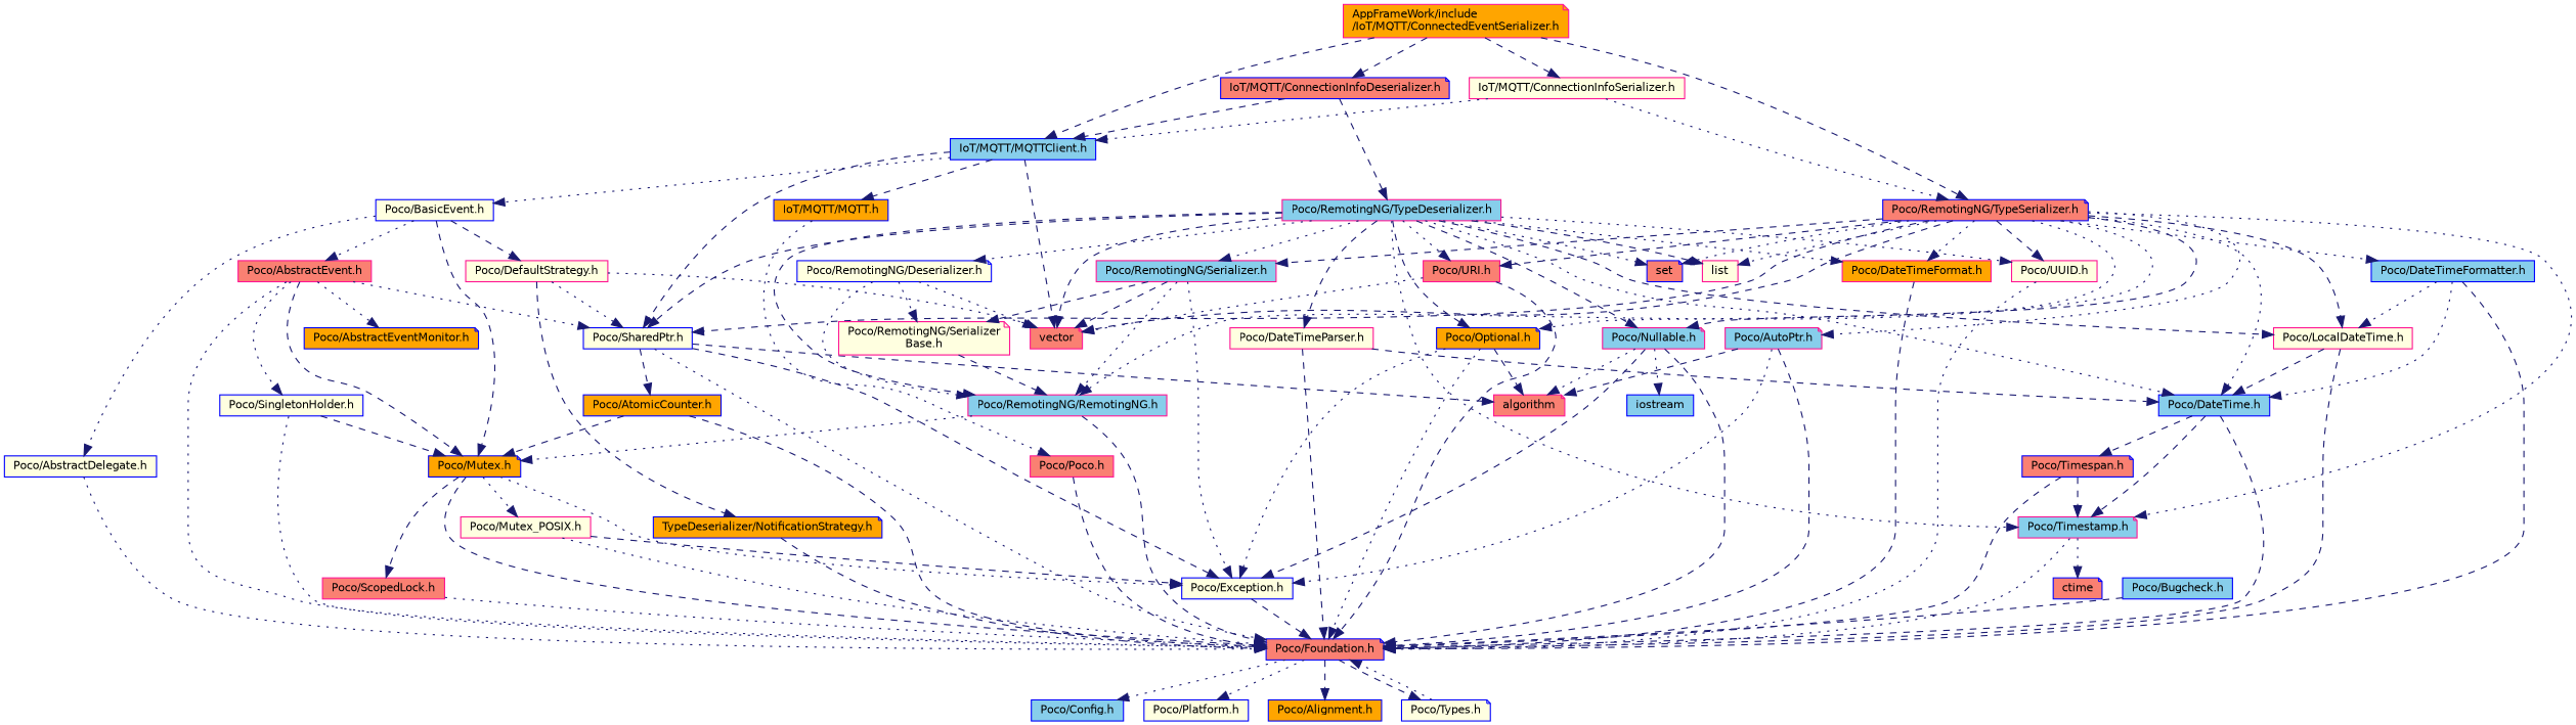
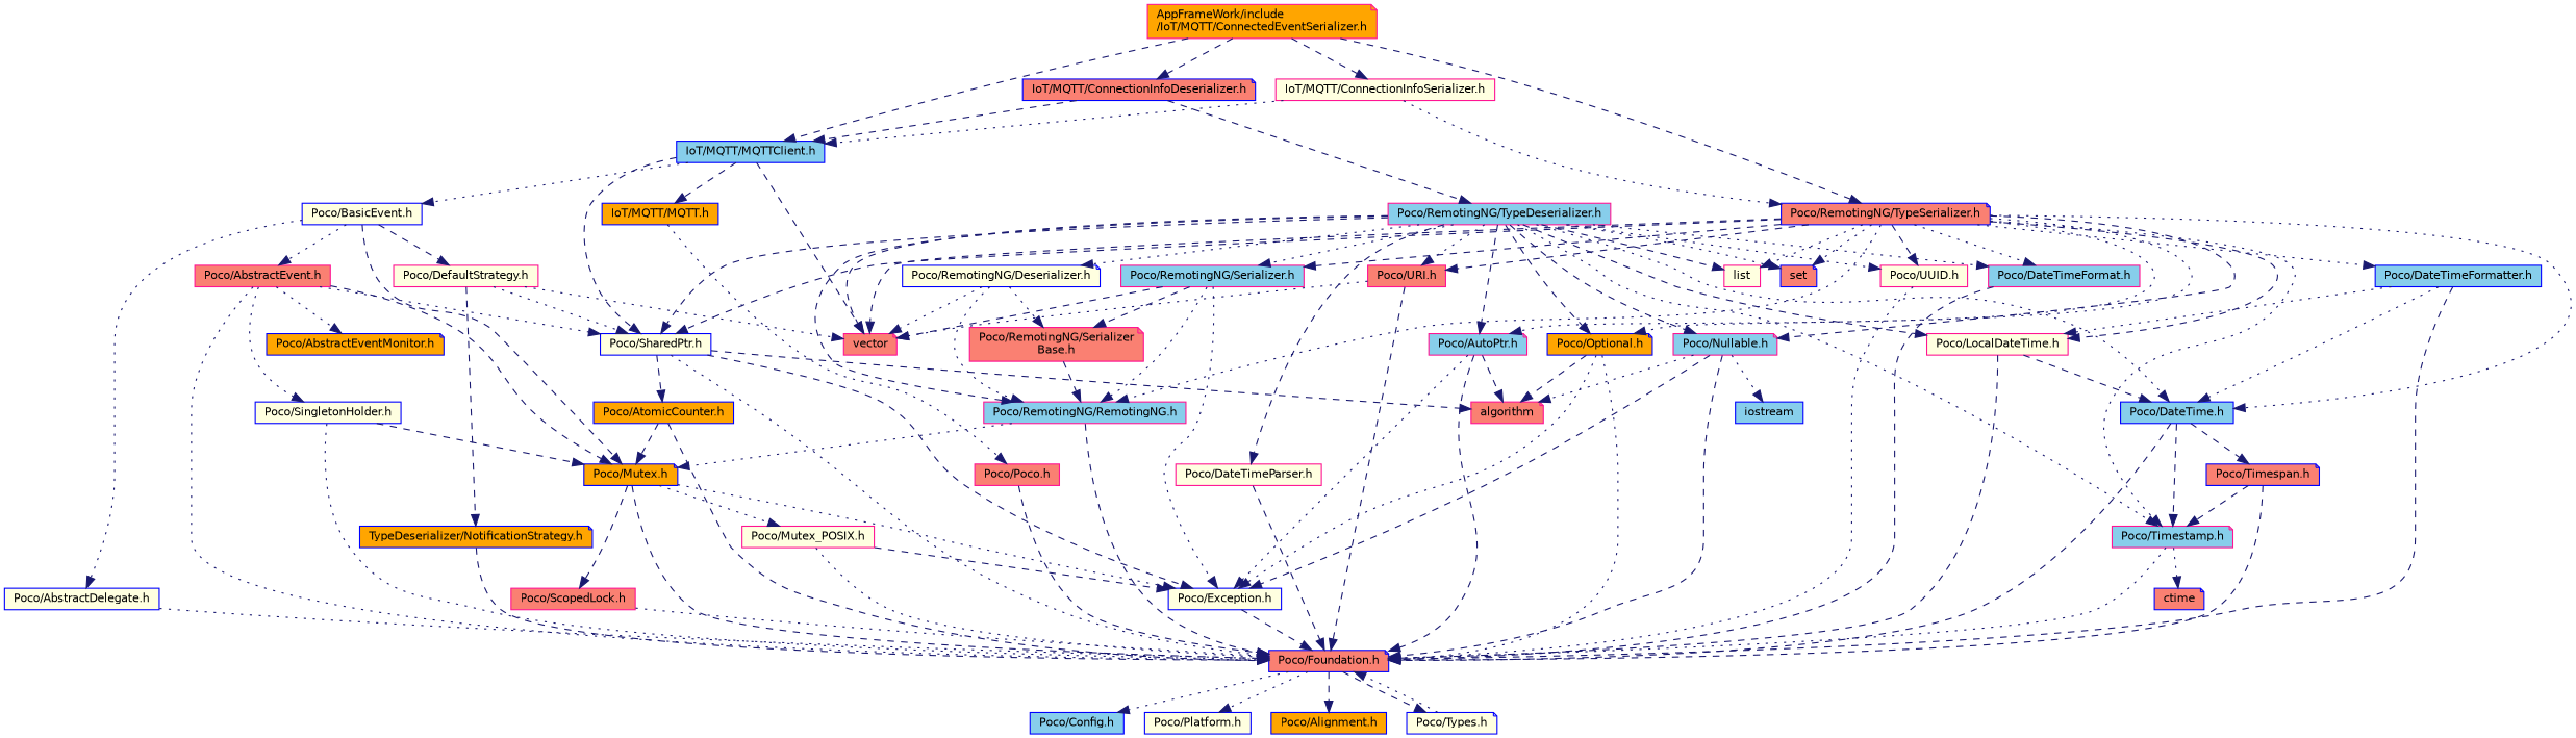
  digraph {
    node [color=blue fillcolor=lightyellow fontname=Helvetica fontsize=10 shape=box style=filled]
    edge [color=midnightblue fontname=Helvetica fontsize=10 labelfontname=Helvetica labelfontsize=10 style=dashed]
    n1 [color=deeppink fillcolor=orange fontcolor=black height=0.2 label="AppFrameWork/include\l/IoT/MQTT/ConnectedEventSerializer.h" shape=note width=0.4]
    n2 [fillcolor=salmon height=0.2 label="IoT/MQTT/ConnectionInfoDeserializer.h" shape=note width=0.4]
    n3 [fillcolor=skyblue height=0.2 label="IoT/MQTT/MQTTClient.h" width=0.4]
    n4 [color=deeppink height=0.2 label="IoT/MQTT/ConnectionInfoSerializer.h" width=0.4]
    n5 [fillcolor=salmon height=0.2 label="Poco/RemotingNG/TypeSerializer.h" shape=note width=0.4]
    n6 [color=deeppink fillcolor=skyblue height=0.2 label="Poco/RemotingNG/TypeDeserializer.h" width=0.4]
    n7 [fillcolor=orange height=0.2 label="IoT/MQTT/MQTT.h" width=0.4]
    n8 [height=0.2 label="Poco/BasicEvent.h" width=0.4]
    n9 [height=0.2 label="Poco/SharedPtr.h" width=0.4]
    n10 [color=deeppink fillcolor=salmon height=0.2 label=vector shape=note width=0.4]
    n11 [color=deeppink fillcolor=skyblue height=0.2 label="Poco/RemotingNG/RemotingNG.h" width=0.4]
    n12 [color=deeppink fillcolor=skyblue height=0.2 label="Poco/RemotingNG/Serializer.h" width=0.4]
    n13 [fillcolor=orange height=0.2 label="Poco/Optional.h" shape=note width=0.4]
    n14 [color=deeppink fillcolor=skyblue height=0.2 label="Poco/Nullable.h" shape=note width=0.4]
    n15 [color=deeppink fillcolor=skyblue height=0.2 label="Poco/AutoPtr.h" shape=note width=0.4]
    n16 [color=deeppink fillcolor=salmon height=0.2 label="Poco/URI.h" width=0.4]
    n17 [color=deeppink height=0.2 label="Poco/UUID.h" width=0.4]
    n18 [color=deeppink fillcolor=skyblue height=0.2 label="Poco/Timestamp.h" shape=note width=0.4]
    n19 [fillcolor=skyblue height=0.2 label="Poco/DateTime.h" width=0.4]
    n20 [color=deeppink height=0.2 label="Poco/LocalDateTime.h" width=0.4]
-   n21 [color=deeppink fillcolor=orange height=0.2 label="Poco/DateTimeFormat.h" width=0.4]
+   n21 [color=deeppink fillcolor=skyblue height=0.2 label="Poco/DateTimeFormat.h" width=0.4]
    n22 [color=deeppink height=0.2 label=list width=0.4]
    n23 [fillcolor=salmon height=0.2 label=set shape=note width=0.4]
    n24 [fillcolor=skyblue height=0.2 label="Poco/DateTimeFormatter.h" width=0.4]
    n25 [height=0.2 label="Poco/RemotingNG/Deserializer.h" shape=note width=0.4]
    n26 [color=deeppink height=0.2 label="Poco/DateTimeParser.h" width=0.4]
    n27 [color=deeppink fillcolor=salmon height=0.2 label="Poco/Poco.h" width=0.4]
    n28 [color=deeppink fillcolor=salmon height=0.2 label="Poco/AbstractEvent.h" width=0.4]
    n29 [fillcolor=orange height=0.2 label="Poco/Mutex.h" shape=note width=0.4]
    n30 [color=deeppink height=0.2 label="Poco/DefaultStrategy.h" width=0.4]
    n31 [height=0.2 label="Poco/AbstractDelegate.h" width=0.4]
    n32 [fillcolor=salmon height=0.2 label="Poco/Foundation.h" shape=note width=0.4]
    n33 [height=0.2 label="Poco/Exception.h" width=0.4]
    n34 [fillcolor=orange height=0.2 label="Poco/AtomicCounter.h" width=0.4]
    n35 [color=deeppink fillcolor=salmon height=0.2 label=algorithm shape=note width=0.4]
    n36 [fillcolor=skyblue height=0.2 label="Poco/Config.h" width=0.4]
    n37 [height=0.2 label="Poco/Platform.h" width=0.4]
    n38 [fillcolor=orange height=0.2 label="Poco/Alignment.h" width=0.4]
    n39 [height=0.2 label="Poco/Types.h" shape=note width=0.4]
-   n40 [fillcolor=skyblue height=0.2 label="Poco/Bugcheck.h" width=0.4]
    n41 [height=0.2 label="Poco/SingletonHolder.h" width=0.4]
    n42 [fillcolor=orange height=0.2 label="Poco/AbstractEventMonitor.h" shape=note width=0.4]
    n43 [color=deeppink fillcolor=salmon height=0.2 label="Poco/ScopedLock.h" width=0.4]
    n44 [color=deeppink height=0.2 label="Poco/Mutex_POSIX.h" width=0.4]
    n45 [fillcolor=orange height=0.2 label="TypeDeserializer/NotificationStrategy.h" shape=note width=0.4]
-   n46 [color=deeppink height=0.2 label="Poco/RemotingNG/Serializer\lBase.h" shape=note width=0.4]
+   n46 [color=deeppink fillcolor=salmon height=0.2 label="Poco/RemotingNG/Serializer\lBase.h" shape=note width=0.4]
    n47 [fillcolor=skyblue height=0.2 label=iostream width=0.4]
    n48 [fillcolor=salmon height=0.2 label=ctime shape=note width=0.4]
    n49 [fillcolor=salmon height=0.2 label="Poco/Timespan.h" shape=note width=0.4]
    n1 -> n2
    n1 -> n3
    n1 -> n4
    n1 -> n5
    n2 -> n3
    n2 -> n6
    n3 -> n7
    n3 -> n8 [style=dotted]
    n3 -> n9
    n3 -> n10
    n4 -> n3 [style=dotted]
    n4 -> n5 [style=dotted]
    n5 -> n9
    n5 -> n10
    n5 -> n11 [style=dotted]
    n5 -> n12
    n5 -> n13 [style=dotted]
    n5 -> n14
    n5 -> n15 [style=dotted]
    n5 -> n16
    n5 -> n17
    n5 -> n18 [style=dotted]
    n5 -> n19 [style=dotted]
    n5 -> n20
    n5 -> n21 [style=dotted]
    n5 -> n22 [style=dotted]
    n5 -> n23 [style=dotted]
    n5 -> n24 [style=dotted]
    n6 -> n9
    n6 -> n10
    n6 -> n11
    n6 -> n12 [style=dotted]
    n6 -> n13
    n6 -> n14
+   n6 -> n15
    n6 -> n16 [style=dotted]
    n6 -> n17 [style=dotted]
    n6 -> n18 [style=dotted]
    n6 -> n19 [style=dotted]
    n6 -> n20
    n6 -> n21 [style=dotted]
    n6 -> n22
    n6 -> n23 [style=dotted]
    n6 -> n25 [style=dotted]
    n6 -> n26
    n7 -> n27 [style=dotted]
    n8 -> n28 [style=dotted]
    n8 -> n29
    n8 -> n30
    n8 -> n31 [style=dotted]
    n9 -> n32 [style=dotted]
    n9 -> n33
    n9 -> n34
    n9 -> n35
    n11 -> n29 [style=dotted]
    n11 -> n32
    n12 -> n10
    n12 -> n11 [style=dotted]
    n12 -> n33 [style=dotted]
    n12 -> n46
    n13 -> n32 [style=dotted]
    n13 -> n33 [style=dotted]
    n13 -> n35
    n14 -> n32
    n14 -> n33
    n14 -> n35 [style=dotted]
    n14 -> n47 [style=dotted]
    n15 -> n32
    n15 -> n33 [style=dotted]
    n15 -> n35
    n16 -> n10 [style=dotted]
    n16 -> n32
    n17 -> n32 [style=dotted]
    n18 -> n32 [style=dotted]
    n18 -> n48 [style=dotted]
    n19 -> n18
    n19 -> n32
    n19 -> n49
    n20 -> n19
    n20 -> n32
    n21 -> n32
    n24 -> n19 [style=dotted]
    n24 -> n20 [style=dotted]
    n24 -> n32
    n25 -> n10 [style=dotted]
    n25 -> n11 [style=dotted]
    n25 -> n46 [style=dotted]
-   n26 -> n19
    n26 -> n32
    n27 -> n32
    n28 -> n9 [style=dotted]
    n28 -> n29
    n28 -> n32 [style=dotted]
    n28 -> n41 [style=dotted]
    n28 -> n42 [style=dotted]
    n29 -> n32
    n29 -> n33 [style=dotted]
    n29 -> n43
    n29 -> n44 [style=dotted]
    n30 -> n9 [style=dotted]
    n30 -> n10 [style=dotted]
    n30 -> n45
    n31 -> n32 [style=dotted]
    n32 -> n36 [style=dotted]
    n32 -> n37 [style=dotted]
    n32 -> n38
    n32 -> n39
    n33 -> n32
    n34 -> n29
    n34 -> n32
    n39 -> n32 [style=dotted]
-   n40 -> n32
    n41 -> n29
    n41 -> n32 [style=dotted]
    n43 -> n32 [style=dotted]
    n44 -> n32 [style=dotted]
    n44 -> n33
    n45 -> n32
    n46 -> n11
    n49 -> n18
    n49 -> n32
  }
